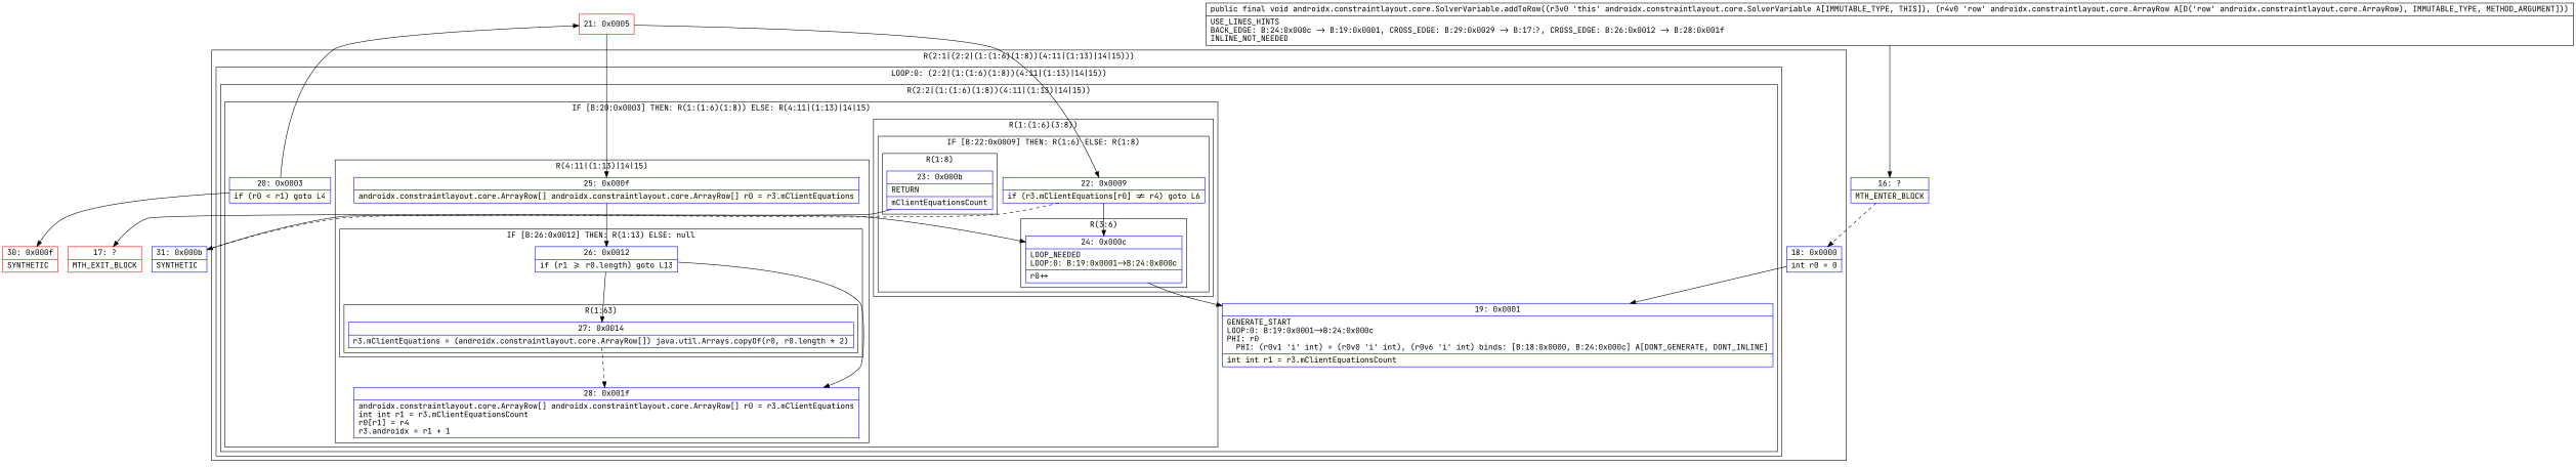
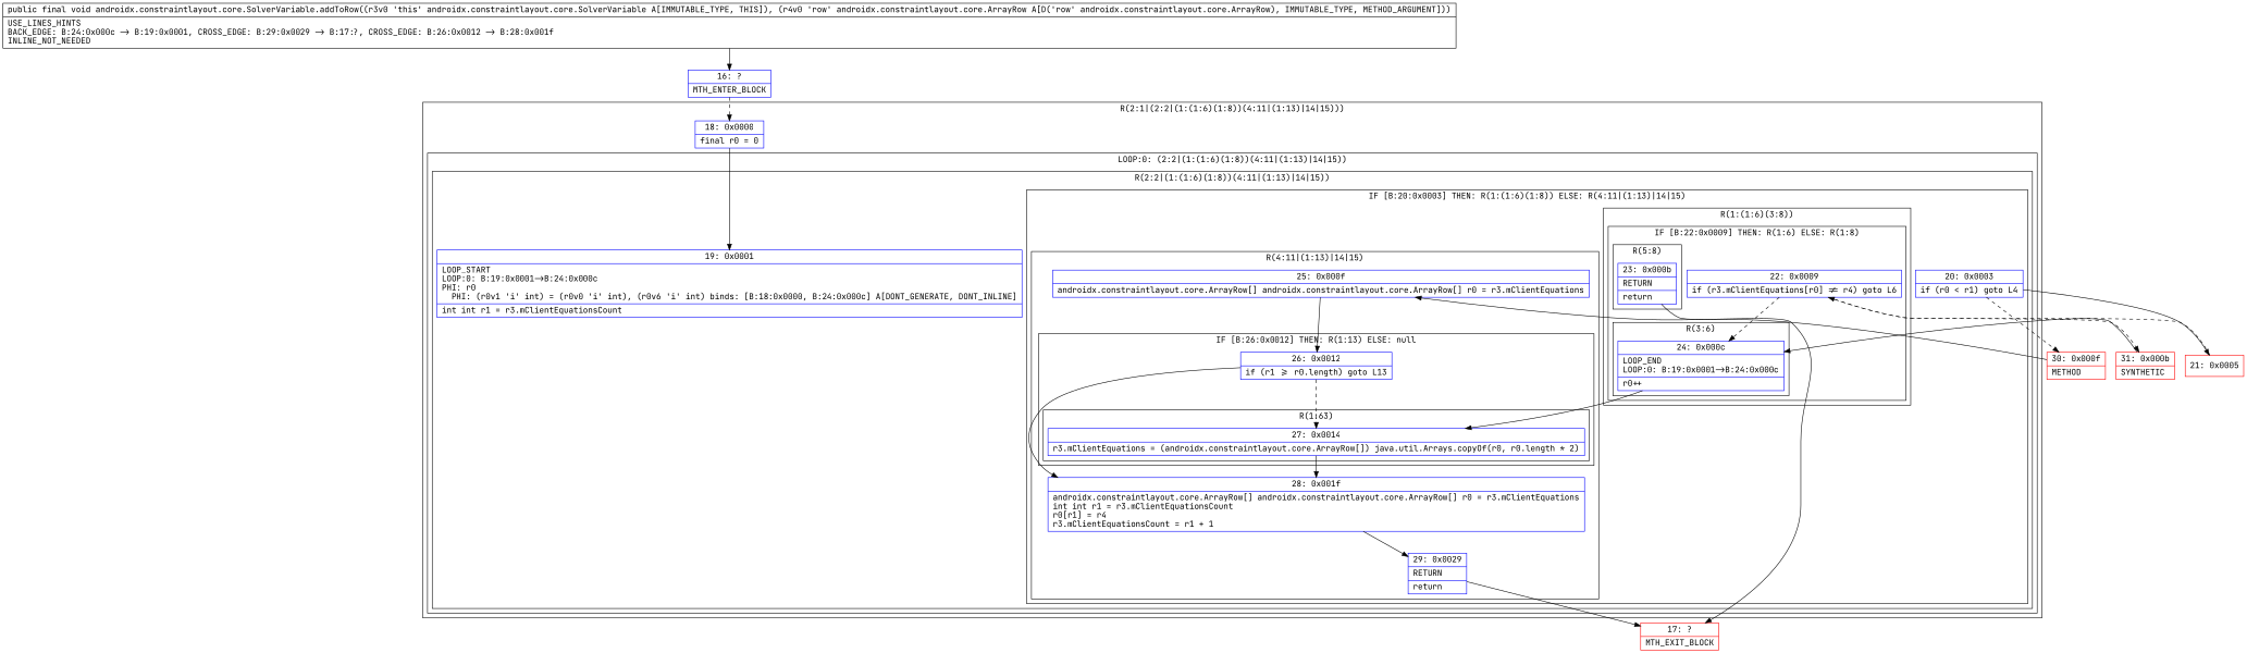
  digraph {
    fontname="JetBrains Mono"
    node [color=blue fontname="JetBrains Mono" shape=record]
    edge [fontname="JetBrains Mono"]
-   n1 [label="{24\:\ 0x000c|LOOP_NEEDED\lLOOP:0: B:19:0x0001\-\>B:24:0x000c\l|r0++\l}"]
-   n2 [label="{23\:\ 0x000b|RETURN\l|mClientEquationsCount\l}"]
+   n1 [label="{24\:\ 0x000c|LOOP_END\lLOOP:0: B:19:0x0001\-\>B:24:0x000c\l|r0++\l}"]
+   n2 [label="{23\:\ 0x000b|RETURN\l|return\l}"]
    n3 [label="{22\:\ 0x0009|if (r3.mClientEquations[r0] != r4) goto L6\l}"]
    n4 [label="{27\:\ 0x0014|r3.mClientEquations = (androidx.constraintlayout.core.ArrayRow[]) java.util.Arrays.copyOf(r0, r0.length * 2)\l}"]
    n5 [label="{26\:\ 0x0012|if (r1 \>= r0.length) goto L13\l}"]
    n6 [label="{25\:\ 0x000f|androidx.constraintlayout.core.ArrayRow[] androidx.constraintlayout.core.ArrayRow[] r0 = r3.mClientEquations\l}"]
-   n7 [label="{28\:\ 0x001f|androidx.constraintlayout.core.ArrayRow[] androidx.constraintlayout.core.ArrayRow[] r0 = r3.mClientEquations\lint int r1 = r3.mClientEquationsCount\lr0[r1] = r4\lr3.androidx = r1 + 1\l}"]
+   n7 [label="{28\:\ 0x001f|androidx.constraintlayout.core.ArrayRow[] androidx.constraintlayout.core.ArrayRow[] r0 = r3.mClientEquations\lint int r1 = r3.mClientEquationsCount\lr0[r1] = r4\lr3.mClientEquationsCount = r1 + 1\l}"]
+   n8 [label="{29\:\ 0x0029|RETURN\l|return\l}"]
    n9 [label="{20\:\ 0x0003|if (r0 \< r1) goto L4\l}"]
-   n10 [label="{19\:\ 0x0001|GENERATE_START\lLOOP:0: B:19:0x0001\-\>B:24:0x000c\lPHI: r0 \l  PHI: (r0v1 'i' int) = (r0v0 'i' int), (r0v6 'i' int) binds: [B:18:0x0000, B:24:0x000c] A[DONT_GENERATE, DONT_INLINE]\l|int int r1 = r3.mClientEquationsCount\l}"]
-   n11 [label="{18\:\ 0x0000|int r0 = 0\l}"]
+   n10 [label="{19\:\ 0x0001|LOOP_START\lLOOP:0: B:19:0x0001\-\>B:24:0x000c\lPHI: r0 \l  PHI: (r0v1 'i' int) = (r0v0 'i' int), (r0v6 'i' int) binds: [B:18:0x0000, B:24:0x000c] A[DONT_GENERATE, DONT_INLINE]\l|int int r1 = r3.mClientEquationsCount\l}"]
+   n11 [label="{18\:\ 0x0000|final r0 = 0\l}"]
    n12 [color=red label="{17\:\ ?|MTH_EXIT_BLOCK\l}"]
-   n13 [label="{31\:\ 0x000b|SYNTHETIC\l}"]
+   n13 [color=red label="{31\:\ 0x000b|SYNTHETIC\l}"]
    n14 [color=red label="{21\:\ 0x0005}"]
-   n15 [color=red label="{30\:\ 0x000f|SYNTHETIC\l}"]
+   n15 [color=red label="{30\:\ 0x000f|METHOD\l}"]
    n16 [label="{16\:\ ?|MTH_ENTER_BLOCK\l}"]
    n17 [label="{public final void androidx.constraintlayout.core.SolverVariable.addToRow((r3v0 'this' androidx.constraintlayout.core.SolverVariable A[IMMUTABLE_TYPE, THIS]), (r4v0 'row' androidx.constraintlayout.core.ArrayRow A[D('row' androidx.constraintlayout.core.ArrayRow), IMMUTABLE_TYPE, METHOD_ARGUMENT]))  | USE_LINES_HINTS\lBACK_EDGE: B:24:0x000c \-\> B:19:0x0001, CROSS_EDGE: B:29:0x0029 \-\> B:17:?, CROSS_EDGE: B:26:0x0012 \-\> B:28:0x001f\lINLINE_NOT_NEEDED\l}" color=""]
    subgraph cluster_1 {
      label="R(2:1|(2:2|(1:(1:6)(1:8))(4:11|(1:13)|14|15)))"
      n11
      subgraph cluster_2 {
        label="LOOP:0: (2:2|(1:(1:6)(1:8))(4:11|(1:13)|14|15))"
        subgraph cluster_3 {
          label="R(2:2|(1:(1:6)(1:8))(4:11|(1:13)|14|15))"
          n10
          subgraph cluster_4 {
            label="IF [B:20:0x0003] THEN: R(1:(1:6)(1:8)) ELSE: R(4:11|(1:13)|14|15)"
            n9
            subgraph cluster_5 {
              label="R(1:(1:6)(3:8))"
              subgraph cluster_6 {
                label="IF [B:22:0x0009] THEN: R(1:6) ELSE: R(1:8)"
                n3
                subgraph cluster_7 {
                  label="R(3:6)"
                  n1
                }
                subgraph cluster_8 {
-                 label="R(1:8)"
+                 label="R(5:8)"
                  n2
                }
              }
            }
            subgraph cluster_9 {
              label="R(4:11|(1:13)|14|15)"
              n6
              n7
+             n8
              subgraph cluster_10 {
                label="IF [B:26:0x0012] THEN: R(1:13) ELSE: null"
                n5
                subgraph cluster_11 {
                  label="R(1:63)"
                  n4
                }
              }
            }
          }
        }
      }
    }
-   n1 -> n10
+   n1 -> n4
    n2 -> n12
-   n3 -> n1
+   n3 -> n1 [style=dashed]
    n3 -> n13 [style=dashed]
-   n4 -> n7 [style=dashed]
-   n5 -> n4
+   n4 -> n7
+   n5 -> n4 [style=dashed]
    n5 -> n7 [style=solid]
    n6 -> n5
+   n7 -> n8
+   n8 -> n12
    n9 -> n14
-   n9 -> n15 [style=solid]
+   n9 -> n15 [style=dashed]
    n11 -> n10
    n13 -> n1
-   n14 -> n3
-   n14 -> n6
+   n14 -> n3 [style=dashed]
+   n15 -> n6
    n16 -> n11 [style=dashed]
    n17 -> n16
  }
